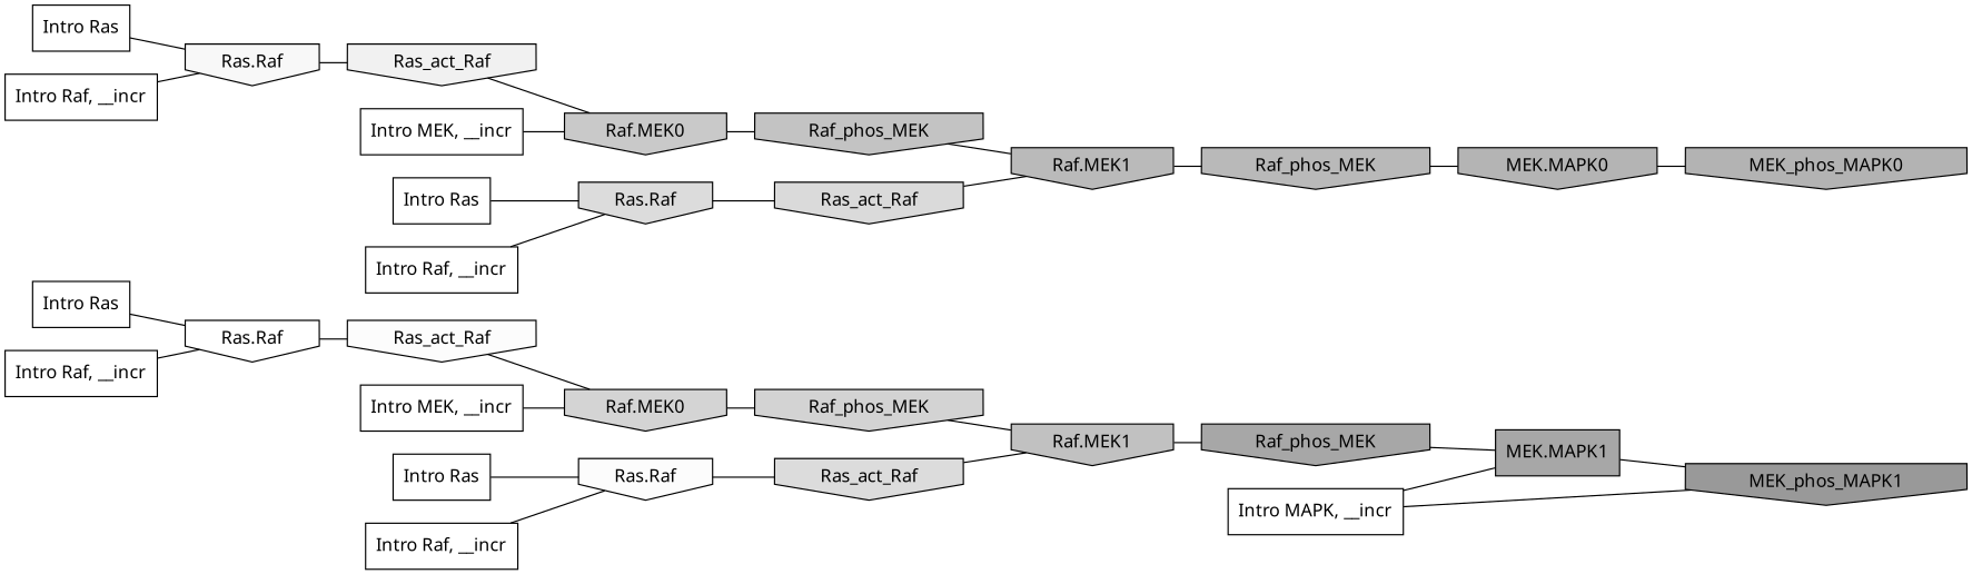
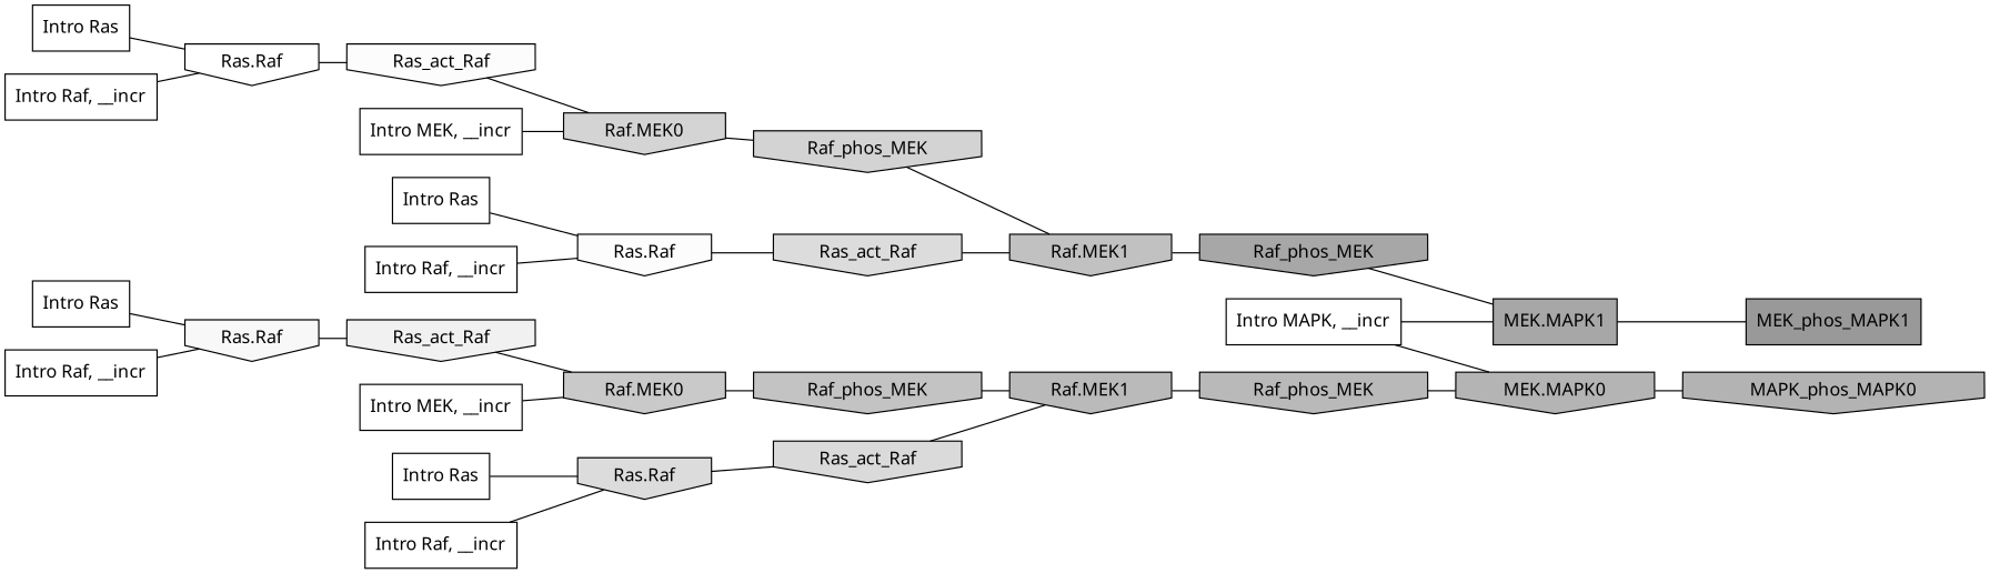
  digraph {
    rankdir=LR
    ranksep=0.30
    node [fillcolor="0.000 0.000 1.000" fontname="CMU Serif" shape=invhouse style=filled]
    edge [color="0.000 0.000 0.000" dir=none fontname="CMU Serif"]
    n1 [label="Intro Ras" shape=rectangle]
    n2 [label="Ras.Raf"]
    n3 [fillcolor="0.000 0.000 0.986" label=Ras_act_Raf]
    n4 [label="Intro Ras" shape=rectangle]
    n5 [fillcolor="0.000 0.000 0.970" label="Ras.Raf"]
    n6 [fillcolor="0.000 0.000 0.944" label=Ras_act_Raf]
    n7 [label="Intro Ras" shape=rectangle]
    n8 [fillcolor="0.000 0.000 0.988" label="Ras.Raf"]
    n9 [fillcolor="0.000 0.000 0.861" label=Ras_act_Raf]
    n10 [label="Intro Ras" shape=rectangle]
    n11 [fillcolor="0.000 0.000 0.860" label="Ras.Raf"]
    n12 [fillcolor="0.000 0.000 0.853" label=Ras_act_Raf]
    n13 [label="Intro Raf, __incr" shape=rectangle]
    n14 [label="Intro Raf, __incr" shape=rectangle]
    n15 [label="Intro Raf, __incr" shape=rectangle]
    n16 [label="Intro Raf, __incr" shape=rectangle]
    n17 [label="Intro MEK, __incr" shape=rectangle]
    n18 [fillcolor="0.000 0.000 0.830" label="Raf.MEK0"]
    n19 [fillcolor="0.000 0.000 0.827" label=Raf_phos_MEK]
    n20 [label="Intro MEK, __incr" shape=rectangle]
    n21 [fillcolor="0.000 0.000 0.788" label="Raf.MEK0"]
    n22 [fillcolor="0.000 0.000 0.762" label=Raf_phos_MEK]
    n23 [label="Intro MAPK, __incr" shape=rectangle]
    n24 [fillcolor="0.000 0.000 0.706" label="MEK.MAPK0"]
    n25 [fillcolor="0.000 0.000 0.655" label="MEK.MAPK1" shape=box]
-   n26 [fillcolor="0.000 0.000 0.700" label=MEK_phos_MAPK0]
+   n26 [fillcolor="0.000 0.000 0.700" label=MAPK_phos_MAPK0]
    n27 [fillcolor="0.000 0.000 0.756" label="Raf.MEK1"]
    n28 [fillcolor="0.000 0.000 0.655" label=Raf_phos_MEK]
    n29 [fillcolor="0.000 0.000 0.728" label="Raf.MEK1"]
    n30 [fillcolor="0.000 0.000 0.726" label=Raf_phos_MEK]
-   n31 [fillcolor="0.000 0.000 0.600" label=MEK_phos_MAPK1]
+   n31 [fillcolor="0.000 0.000 0.600" label=MEK_phos_MAPK1 shape=box]
    n1 -> n2
    n2 -> n3
    n3 -> n18
    n4 -> n5
    n5 -> n6
    n6 -> n21
    n7 -> n8
    n8 -> n9
    n9 -> n27
    n10 -> n11
    n11 -> n12
    n12 -> n29
    n13 -> n2
    n14 -> n5
    n15 -> n11
    n16 -> n8
    n17 -> n18
    n18 -> n19
    n19 -> n27
    n20 -> n21
    n21 -> n22
    n22 -> n29
-   n23 -> n31
+   n23 -> n24
    n23 -> n25
    n24 -> n26
    n25 -> n31
    n27 -> n28
    n28 -> n25
    n29 -> n30
    n30 -> n24
  }
